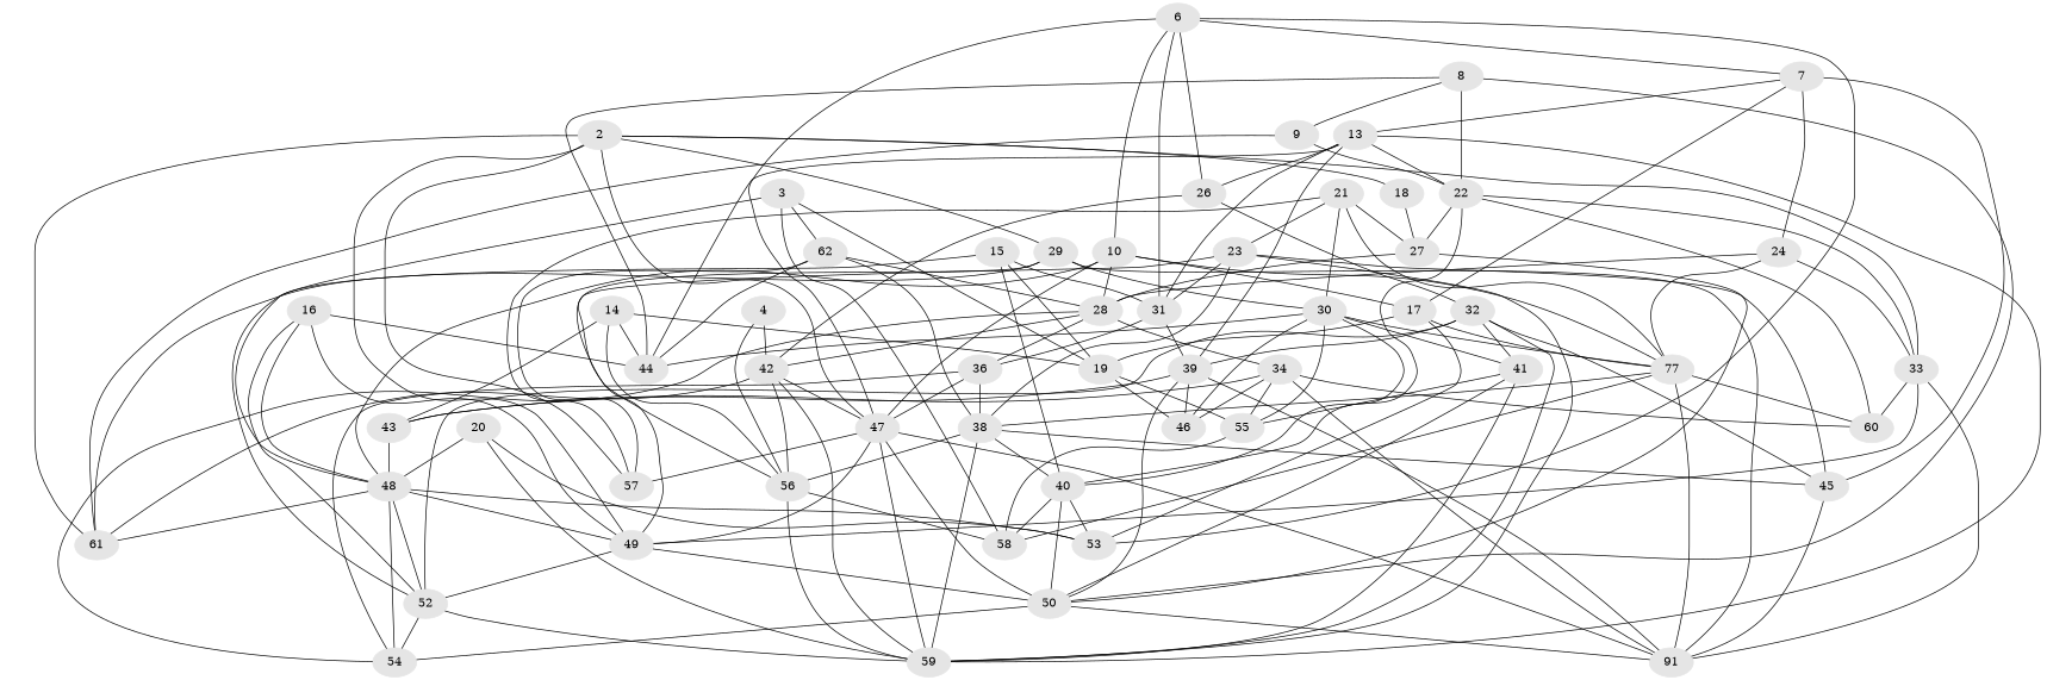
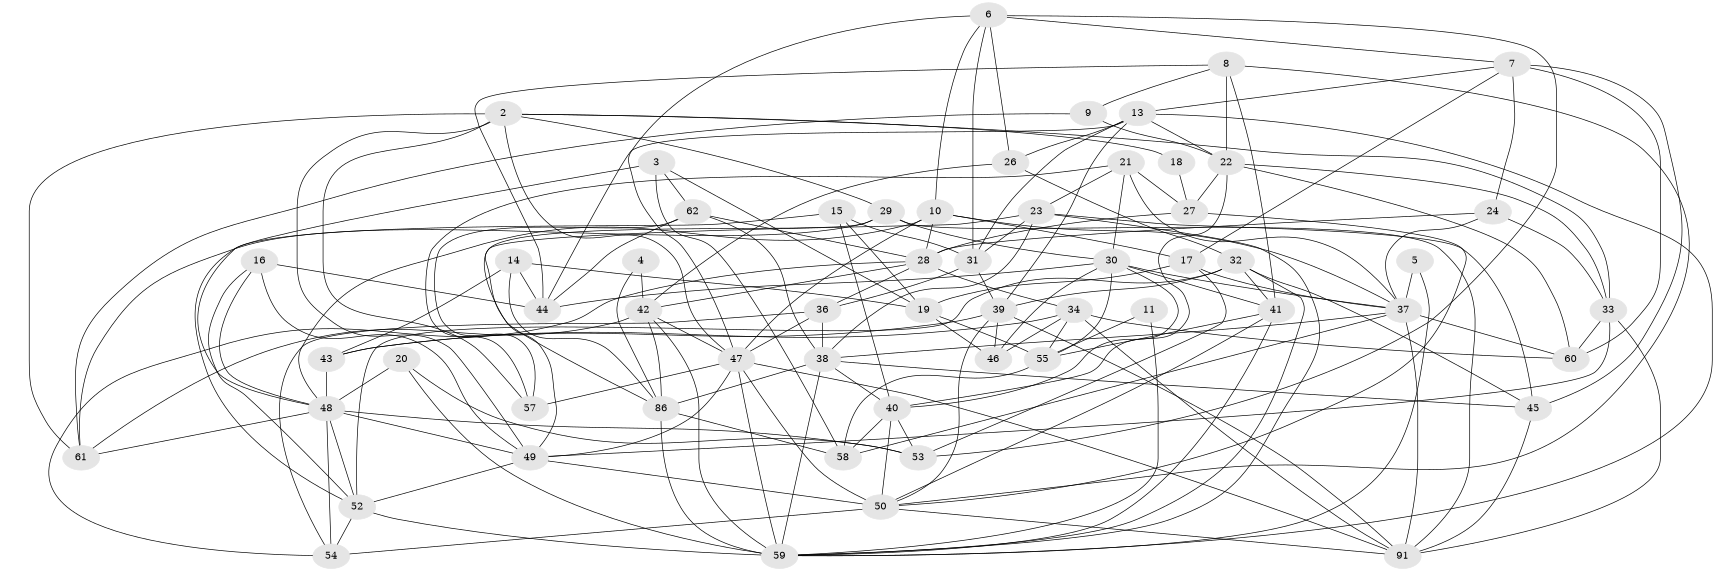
  graph {
    node [color=gray90 style=filled]
    edge [weight=1.0]
    29
    61
-   56
+   56 [label=86]
    30
    n5 [label=91]
    2
    18
    33
    47
    49
    57
    27
    60
    59
    50
    52
    n17 [label=62]
    3
    19
    48
    58
    44
    28
    38
    55
    46
    54
    53
    4
    42
-   37 [label=77]
+   5
+   37
    6
    7
    10
    26
    31
    13
    17
    24
    45
    32
    39
    36
    22
    8
    9
    41
    40
    34
+   11
    43
    14
    15
    16
    20
    21
    23
    29 -- 61
    29 -- 56
    29 -- 30
    29 -- n5
    56 -- 59
    56 -- 58
    30 -- 44
    30 -- 55
    30 -- 46
    30 -- 37
    30 -- 41
    30 -- 40
    2 -- 29
    2 -- 61
    2 -- 18
    2 -- 33
    2 -- 47
    2 -- 49
    2 -- 57
    18 -- 27
    33 -- n5
    33 -- 49
    33 -- 60
    47 -- n5
    47 -- 49
    47 -- 57
    47 -- 59
    47 -- 50
    49 -- 50 [weight=2.0]
    49 -- 52
    27 -- 50
    27 -- 28
    50 -- n5
    50 -- 54 [weight=2.0]
    52 -- 59 [weight=2.0]
    52 -- 54
    n17 -- 57
    n17 -- 44
    n17 -- 28
    n17 -- 38
    3 -- n17
    3 -- 19
    3 -- 48
    3 -- 58
    19 -- 55
    19 -- 46
    48 -- 61
    48 -- 49 [weight=2.0]
    48 -- 52
    48 -- 54
    48 -- 53
    28 -- 54
    28 -- 42
    28 -- 36
    28 -- 34
    38 -- 56
    38 -- 59
    38 -- 45
    38 -- 40
    55 -- 58
    4 -- 56
    4 -- 42
    42 -- 61
    42 -- 56
    42 -- 47
    42 -- 59
+   5 -- 59
+   5 -- 37
    37 -- n5
    37 -- 60
    37 -- 58
    37 -- 38
    6 -- 47
    6 -- 53
    6 -- 7
    6 -- 10
    6 -- 26
    6 -- 31
+   7 -- 60
    7 -- 13
    7 -- 17
    7 -- 24
    7 -- 45
    10 -- 47
    10 -- 48
    10 -- 28
    10 -- 37
    10 -- 17
    26 -- 42
    26 -- 32
    31 -- 39
    31 -- 36
    13 -- 59
    13 -- 44
    13 -- 26
    13 -- 31
    13 -- 39
    13 -- 22
    17 -- 19
    17 -- 53
    17 -- 37
    24 -- 33
    24 -- 28
    24 -- 37
    45 -- n5
    32 -- 59
    32 -- 52
    32 -- 45
    32 -- 39
    32 -- 41
    39 -- n5
    39 -- 50
    39 -- 46
    39 -- 43
    36 -- 47
    36 -- 38
    36 -- 54
    22 -- 33
    22 -- 27
    22 -- 60
    22 -- 40
    8 -- 50
    8 -- 44
    8 -- 22
    8 -- 9
+   8 -- 41
    9 -- 61
    9 -- 22
    41 -- 59
    41 -- 50
    41 -- 55
    40 -- 50
    40 -- 58
    40 -- 53
    34 -- n5
    34 -- 60
    34 -- 55
    34 -- 46
    34 -- 43
+   11 -- 59
+   11 -- 55
    43 -- 48
    14 -- 56
    14 -- 19
    14 -- 44
    14 -- 43
    15 -- 52
    15 -- 19
    15 -- 31
    15 -- 40
    16 -- 49
    16 -- 52
    16 -- 48
    16 -- 44
    20 -- 59
    20 -- 48
    20 -- 53
    21 -- 30
    21 -- 57
    21 -- 27
    21 -- 37
    21 -- 23
    23 -- 49
    23 -- 59
    23 -- 38
    23 -- 31
    23 -- 45
  }
